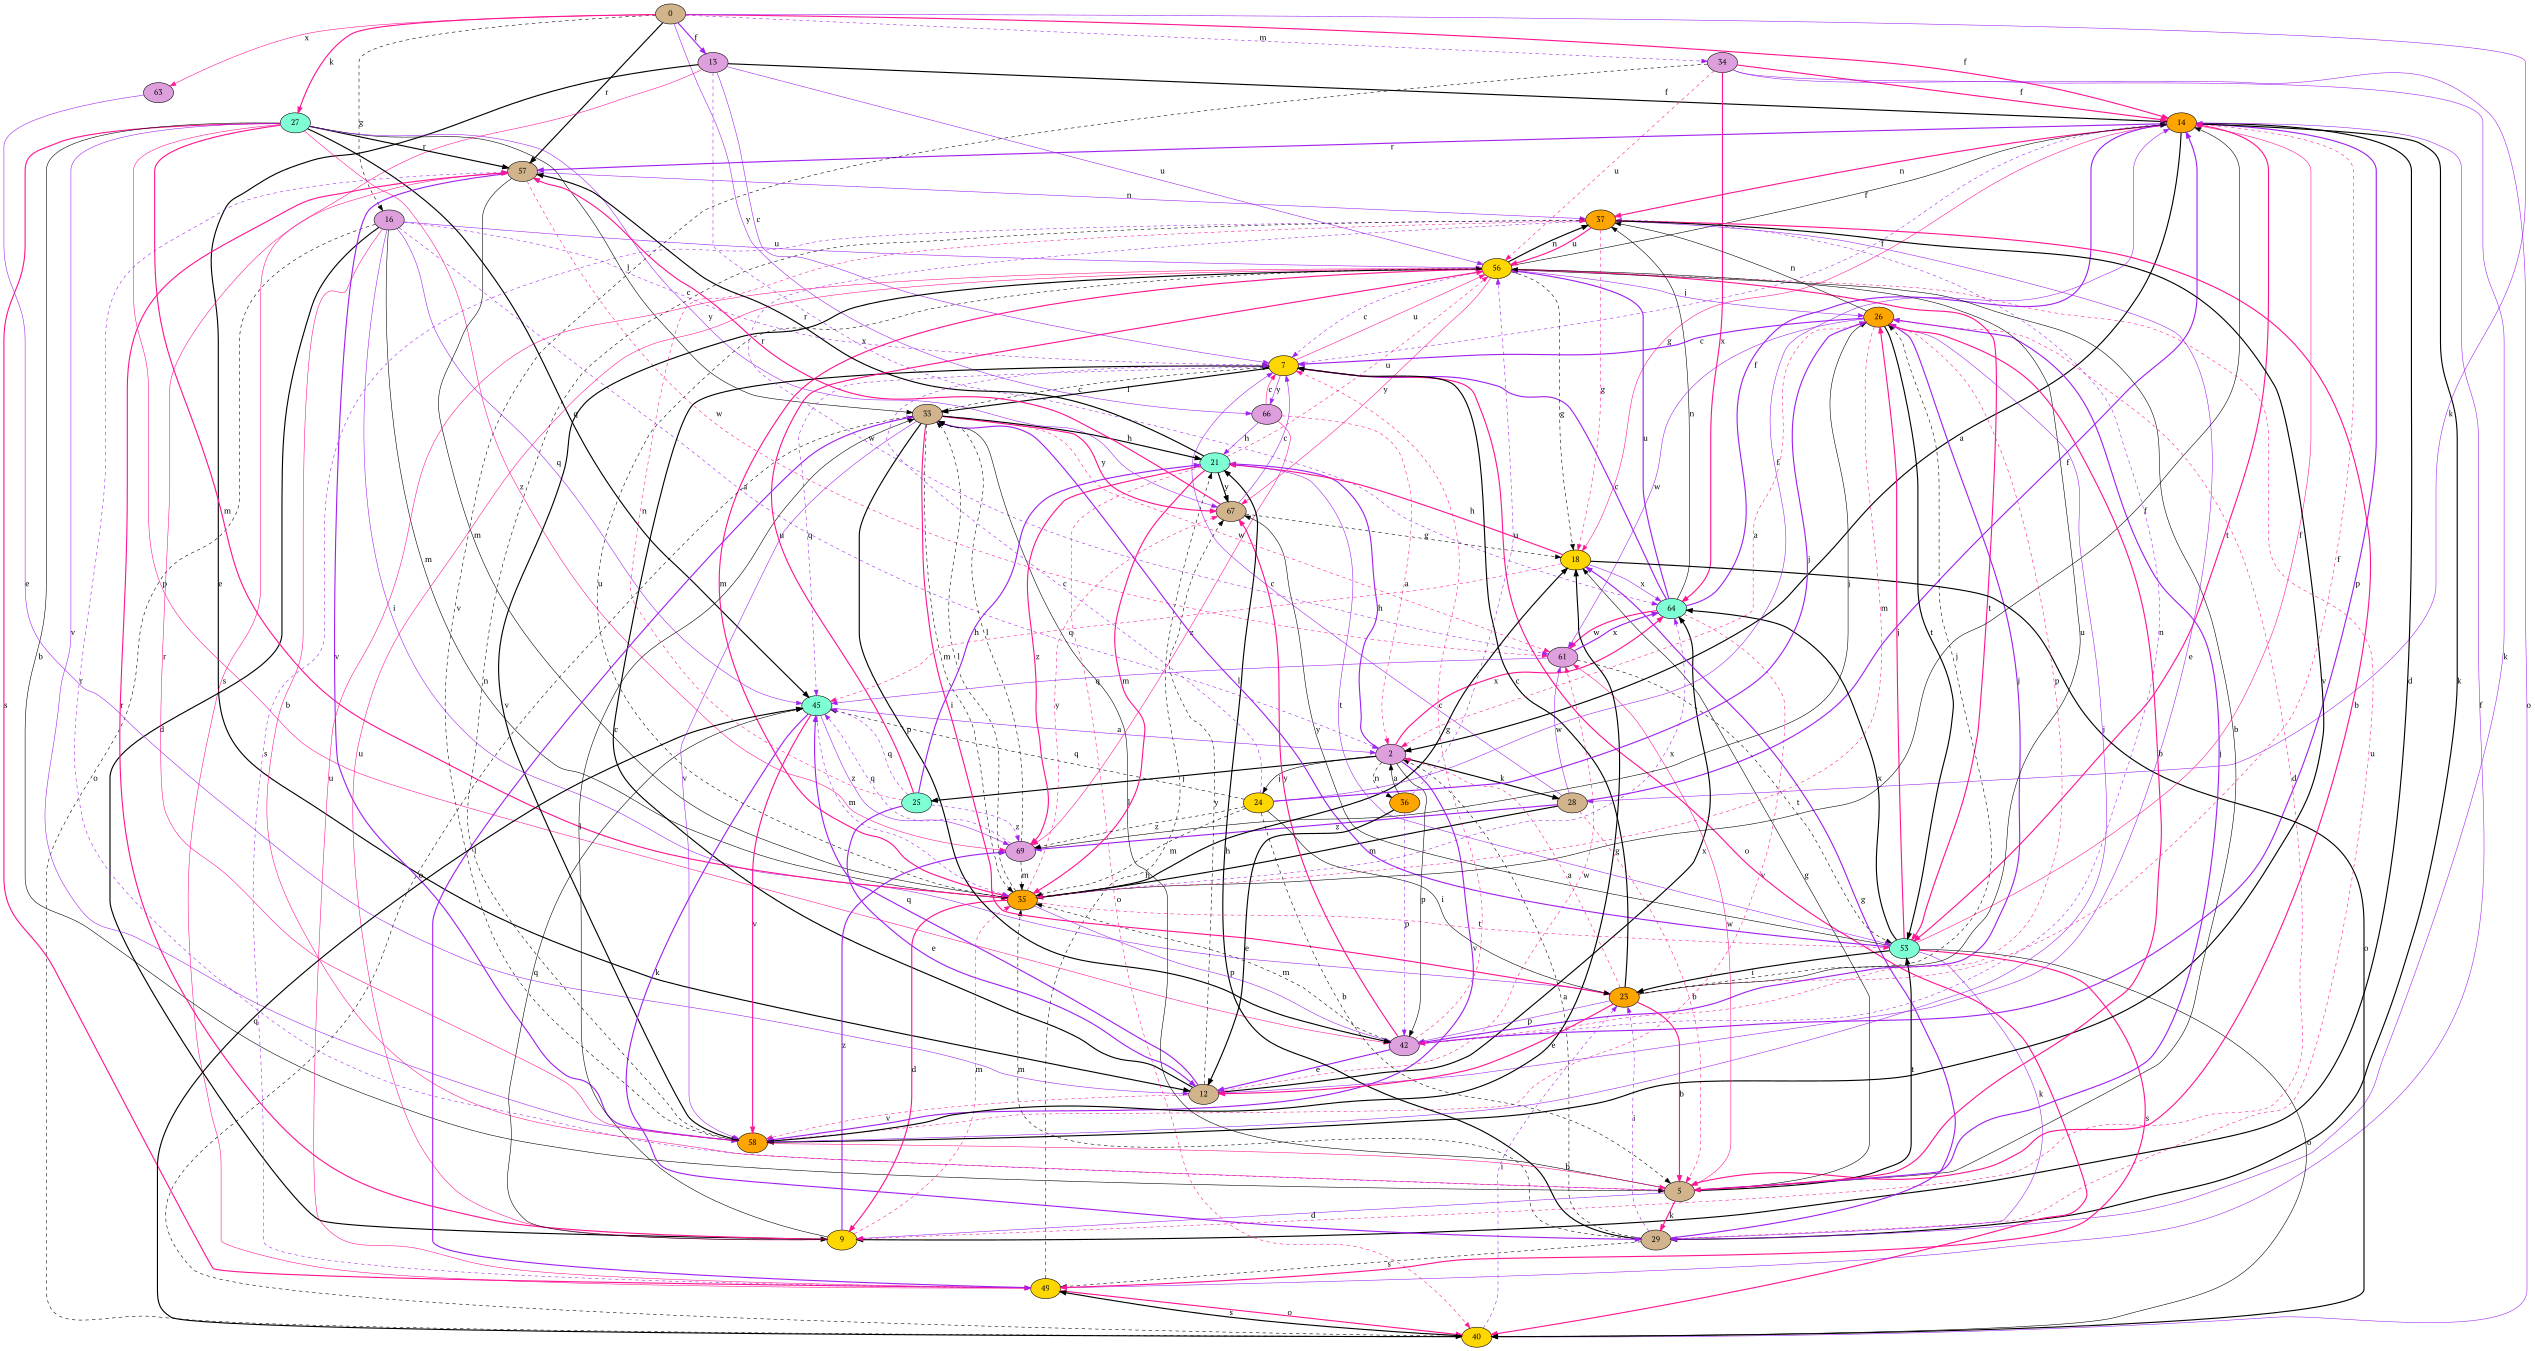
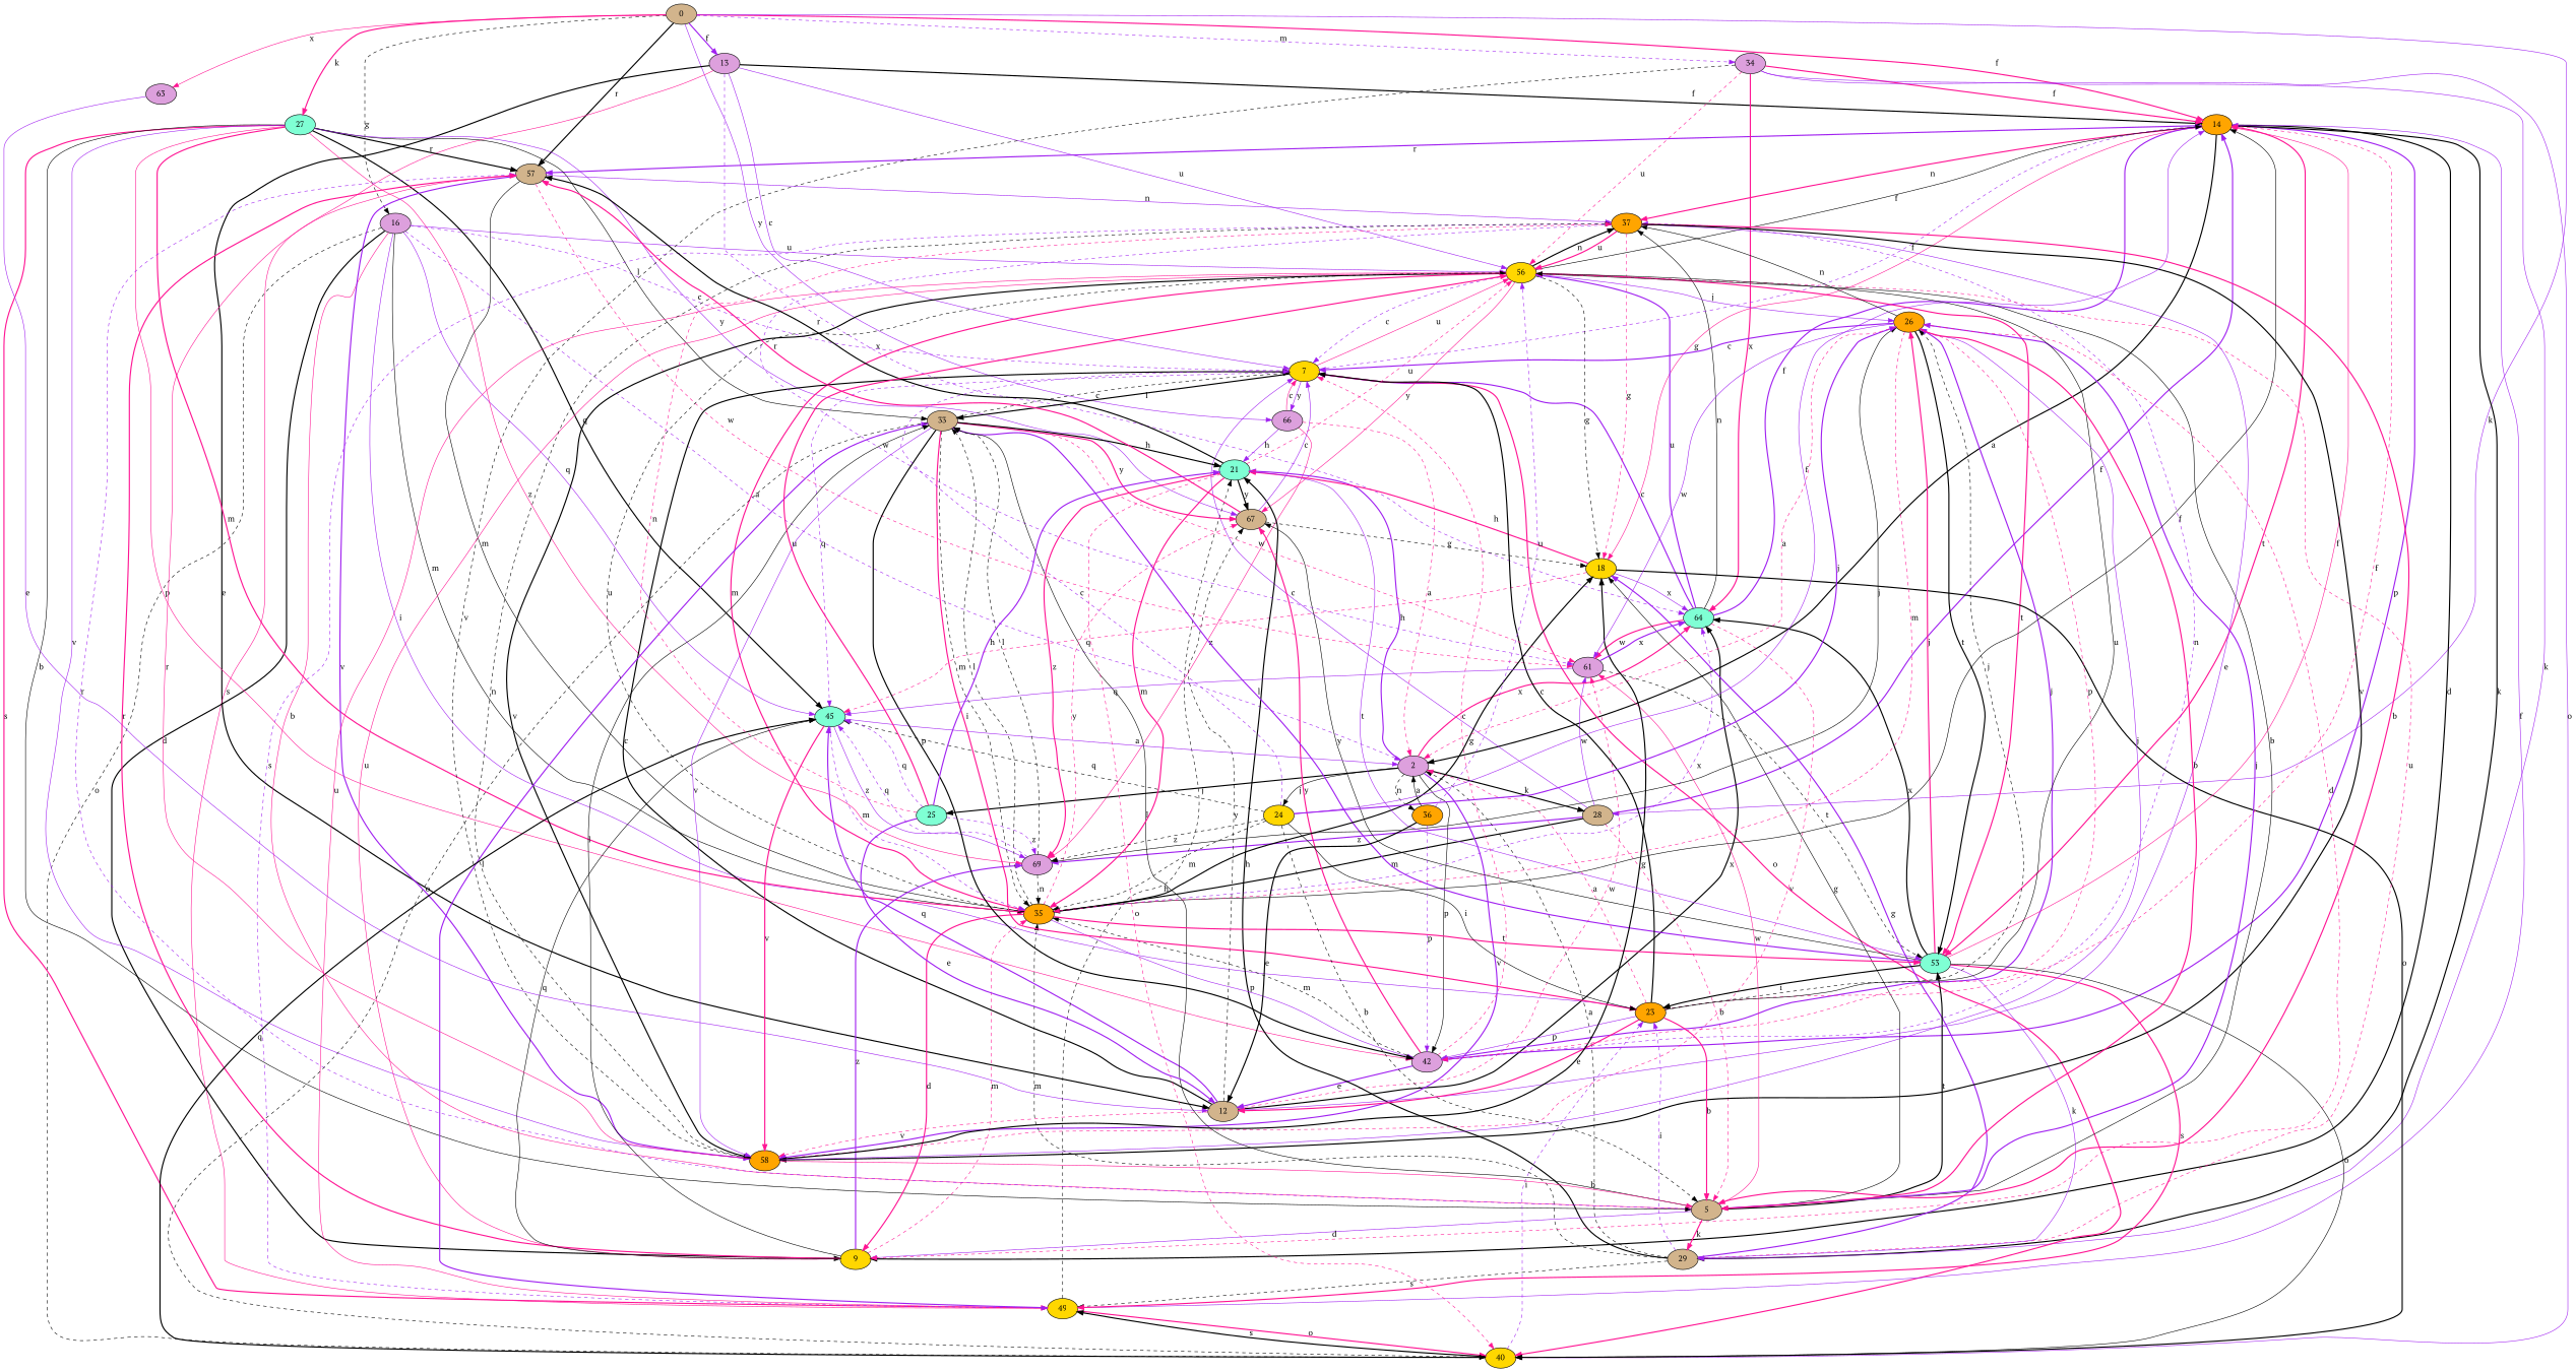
  strict digraph {
    fontname="PT Serif"
    node [fillcolor=plum fontname="PT Serif" style=filled]
    edge [color=black fontname="PT Serif" style=bold]
    0 [fillcolor=tan]
    13
    14 [fillcolor=orange]
    16
    27 [fillcolor=aquamarine]
    28 [fillcolor=tan]
    34
    n8 [fillcolor=tan label=57]
    63
    66
    64 [fillcolor=aquamarine]
    7 [fillcolor=gold]
    56 [fillcolor=gold]
    12 [fillcolor=tan]
    49 [fillcolor=gold]
    2
    42
    9 [fillcolor=gold]
    18 [fillcolor=gold]
    29 [fillcolor=tan]
    53 [fillcolor=aquamarine]
    37 [fillcolor=orange]
    5 [fillcolor=tan]
    40 [fillcolor=gold]
    45 [fillcolor=aquamarine]
    35 [fillcolor=orange]
    23 [fillcolor=orange]
    58 [fillcolor=orange]
    33 [fillcolor=tan]
    69
    67 [fillcolor=tan]
    61
    21 [fillcolor=aquamarine]
    24 [fillcolor=gold]
    25 [fillcolor=aquamarine]
    36 [fillcolor=orange]
    26 [fillcolor=orange]
    0 -> 13 [color=purple label=f]
    0 -> 14 [color=deeppink label=f]
    0 -> 16 [label=g style=dashed]
    0 -> 27 [color=deeppink label=k]
    0 -> 28 [color=purple label=k style=solid]
    0 -> 34 [color=purple label=m style=dashed]
    0 -> n8 [label=r]
    0 -> 63 [color=deeppink label=x style=solid]
    0 -> 66 [color=purple label=y style=solid]
    13 -> 14 [label=f]
    13 -> 64 [color=purple label=x style=dashed]
    13 -> 7 [color=purple label=c style=solid]
    13 -> 56 [color=purple label=u style=solid]
    13 -> 12 [label=e]
    13 -> 49 [color=deeppink label=s style=solid]
    14 -> n8 [color=purple label=r]
    14 -> 2 [label=a]
    14 -> 42 [color=purple label=p]
    14 -> 9 [label=d]
    14 -> 18 [color=deeppink label=g style=solid]
    14 -> 29 [label=k]
    14 -> 53 [color=deeppink label=t]
    14 -> 37 [color=deeppink label=n]
    16 -> 7 [color=purple label=c style=dashed]
    16 -> 56 [color=purple label=u style=solid]
    16 -> 2 [color=purple label=a style=dashed]
    16 -> 9 [label=d]
    16 -> 5 [color=deeppink label=b style=solid]
    16 -> 40 [label=o style=dashed]
    16 -> 45 [color=purple label=q style=solid]
    16 -> 35 [label=m style=solid]
    16 -> 23 [color=purple label=i style=solid]
    27 -> n8 [label=r]
    27 -> 49 [color=deeppink label=s]
    27 -> 42 [color=deeppink label=p style=solid]
    27 -> 5 [label=b style=solid]
    27 -> 45 [label=q]
    27 -> 35 [color=deeppink label=m]
    27 -> 58 [color=purple label=v style=solid]
    27 -> 33 [label=l style=solid]
    27 -> 69 [color=deeppink label=z style=solid]
    27 -> 67 [color=purple label=y style=solid]
    28 -> 14 [color=purple label=f]
    28 -> 7 [color=purple label=c style=solid]
    28 -> 5 [color=deeppink label=b style=dashed]
    28 -> 35 [label=m]
    28 -> 69 [color=purple label=z]
    28 -> 61 [color=purple label=w style=solid]
    34 -> 14 [color=deeppink label=f]
    34 -> 64 [color=deeppink label=x]
    34 -> 56 [color=deeppink label=u style=dashed]
    34 -> 29 [color=purple label=k style=solid]
    34 -> 40 [color=purple label=o style=solid]
    34 -> 58 [label=v style=dashed]
    n8 -> 37 [color=purple label=n style=solid]
    n8 -> 35 [label=m style=solid]
    n8 -> 58 [color=purple label=v]
    n8 -> 61 [color=deeppink label=w style=dashed]
    63 -> 12 [color=purple label=e style=solid]
    66 -> 7 [color=deeppink label=c style=solid]
    66 -> 2 [color=deeppink label=a style=dashed]
    66 -> 69 [color=deeppink label=z style=solid]
    66 -> 21 [color=purple label=h style=solid]
    64 -> 14 [color=purple label=f]
    64 -> 7 [color=purple label=c]
    64 -> 56 [color=purple label=u]
    64 -> 37 [label=n style=solid]
    64 -> 58 [color=deeppink label=v style=dashed]
    64 -> 61 [color=deeppink label=w]
    7 -> 14 [color=purple label=f style=dashed]
    7 -> 66 [color=purple label=y style=solid]
    7 -> 56 [color=deeppink label=u style=solid]
    7 -> 40 [color=deeppink label=o]
    7 -> 45 [color=purple label=q style=dashed]
    7 -> 33 [label=l]
    56 -> 14 [label=f style=solid]
    56 -> 7 [color=purple label=c style=dashed]
    56 -> 18 [label=g style=dashed]
    56 -> 53 [color=deeppink label=t]
    56 -> 37 [label=n]
    56 -> 5 [label=b style=solid]
    56 -> 35 [color=deeppink label=m]
    56 -> 58 [label=v]
    56 -> 67 [color=deeppink label=y style=solid]
    56 -> 26 [color=purple label=j style=solid]
    12 -> 64 [label=x]
    12 -> 7 [label=c]
    12 -> 45 [color=purple label=q]
    12 -> 58 [color=deeppink label=v style=dashed]
    12 -> 67 [label=y style=dashed]
    12 -> 61 [color=deeppink label=w style=dashed]
    49 -> 14 [color=purple label=f style=solid]
    49 -> 56 [color=deeppink label=u style=solid]
    49 -> 40 [color=deeppink label=o]
    49 -> 33 [color=purple label=l]
    49 -> 21 [label=h style=dashed]
    2 -> 28 [label=k]
    2 -> 64 [color=deeppink label=x]
    2 -> 42 [label=p style=solid]
    2 -> 58 [color=purple label=v]
    2 -> 21 [color=purple label=h]
    2 -> 24 [label=j style=solid]
    2 -> 25 [label=j]
    2 -> 36 [label=n style=dashed]
    42 -> 7 [color=deeppink label=c style=dashed]
    42 -> 12 [color=purple label=e]
    42 -> 37 [color=purple label=n style=dashed]
    42 -> 35 [label=m style=dashed]
    42 -> 67 [color=deeppink label=y]
    42 -> 26 [color=purple label=j]
    9 -> n8 [color=deeppink label=r]
    9 -> 56 [color=deeppink label=u style=solid]
    9 -> 45 [label=q style=solid]
    9 -> 35 [color=deeppink label=m style=dashed]
    9 -> 33 [label=l style=solid]
    9 -> 69 [color=purple label=z]
    18 -> 64 [color=purple label=x style=solid]
    18 -> 40 [label=o]
    18 -> 45 [color=deeppink label=q style=dashed]
    18 -> 21 [color=deeppink label=h]
    29 -> 56 [color=deeppink label=u style=dashed]
    29 -> 49 [label=s style=dashed]
    29 -> 2 [label=a style=dashed]
    29 -> 18 [color=purple label=g]
    29 -> 35 [label=m style=dashed]
    29 -> 23 [color=purple label=i style=dashed]
    29 -> 21 [label=h]
    53 -> 14 [color=deeppink label=f style=solid]
    53 -> 64 [label=x]
    53 -> 49 [color=deeppink label=s]
    53 -> 29 [color=purple label=k style=solid]
    53 -> 40 [label=o style=solid]
    53 -> 23 [label=i]
    53 -> 33 [color=purple label=l]
    53 -> 67 [label=y style=solid]
    53 -> 26 [color=deeppink label=j]
    37 -> 56 [color=deeppink label=u]
    37 -> 12 [color=purple label=e style=solid]
    37 -> 49 [color=purple label=s style=dashed]
    37 -> 18 [color=deeppink label=g style=dashed]
    37 -> 5 [color=deeppink label=b]
    37 -> 58 [label=v]
    37 -> 61 [color=purple label=w style=dashed]
    5 -> n8 [color=purple label=r style=dashed]
    5 -> 9 [color=purple label=d style=solid]
    5 -> 18 [label=g style=solid]
    5 -> 29 [color=deeppink label=k]
    5 -> 53 [label=t]
    5 -> 33 [label=l style=solid]
    5 -> 61 [color=deeppink label=w style=solid]
    5 -> 26 [color=purple label=j]
    40 -> 49 [label=s]
    40 -> 45 [label=q]
    40 -> 23 [color=purple label=i style=dashed]
    45 -> 2 [color=purple label=a style=solid]
-   45 -> 29 [color=purple label=k]
    45 -> 35 [color=purple label=m style=dashed]
    45 -> 58 [color=deeppink label=v]
    45 -> 69 [color=purple label=z style=solid]
    35 -> 14 [label=f style=solid]
    35 -> 64 [color=purple label=x style=dashed]
    35 -> 56 [label=u style=dashed]
    35 -> 42 [color=purple label=p style=solid]
    35 -> 9 [color=deeppink label=d]
    35 -> 18 [label=g]
-   35 -> 53 [color=deeppink label=t style=dashed]
+   35 -> 53 [color=deeppink label=t]
    35 -> 33 [label=l style=dashed]
    35 -> 67 [color=deeppink label=y style=dashed]
    23 -> 14 [color=deeppink label=f style=dashed]
    23 -> 7 [label=c]
    23 -> 56 [label=u style=solid]
    23 -> 12 [color=deeppink label=e]
    23 -> 2 [color=deeppink label=a style=dashed]
    23 -> 42 [color=purple label=p style=solid]
    23 -> 5 [color=deeppink label=b]
    23 -> 26 [label=j style=dashed]
    58 -> n8 [color=deeppink label=r style=solid]
    58 -> 18 [label=g]
    58 -> 37 [label=n style=dashed]
    58 -> 5 [color=deeppink label=b style=solid]
    58 -> 26 [color=purple label=j style=solid]
    33 -> 7 [label=c style=dashed]
    33 -> 42 [label=p]
    33 -> 40 [label=o style=dashed]
    33 -> 35 [label=m style=dashed]
    33 -> 23 [color=deeppink label=i]
    33 -> 58 [color=purple label=v style=solid]
    33 -> 67 [color=deeppink label=y]
    33 -> 61 [color=deeppink label=w style=dashed]
    33 -> 21 [label=h]
    69 -> 45 [color=purple label=q style=dashed]
-   69 -> 35 [label=m style=dashed]
+   69 -> 35 [label=n style=dashed]
    69 -> 33 [label=l style=dashed]
    69 -> 26 [label=j style=solid]
    67 -> n8 [color=deeppink label=r]
    67 -> 7 [color=purple label=c style=solid]
    67 -> 18 [label=g style=dashed]
    61 -> 64 [color=purple label=x]
    61 -> 53 [label=t style=dashed]
    61 -> 45 [color=purple label=q style=solid]
    21 -> n8 [label=r]
    21 -> 56 [color=deeppink label=u style=dashed]
    21 -> 53 [color=purple label=t style=solid]
    21 -> 40 [color=deeppink label=o style=dashed]
    21 -> 35 [color=deeppink label=m]
    21 -> 69 [color=deeppink label=z]
    21 -> 67 [label=y]
    24 -> 14 [color=purple label=f style=solid]
    24 -> 7 [color=purple label=c style=dashed]
    24 -> 5 [label=b style=dashed]
    24 -> 45 [label=q style=dashed]
    24 -> 35 [label=m style=dashed]
    24 -> 23 [label=i style=solid]
    24 -> 69 [label=z style=dashed]
    24 -> 26 [color=purple label=j]
    25 -> 56 [color=deeppink label=u]
    25 -> 12 [color=purple label=e]
    25 -> 37 [color=deeppink label=n style=dashed]
    25 -> 45 [color=purple label=q style=dashed]
    25 -> 69 [color=purple label=z style=dashed]
    25 -> 21 [color=purple label=h]
    36 -> 56 [color=purple label=u style=dashed]
    36 -> 12 [label=e]
    36 -> 2 [label=a style=solid]
    36 -> 42 [color=purple label=p style=dashed]
    26 -> 7 [color=purple label=c]
    26 -> 2 [color=deeppink label=a style=dashed]
    26 -> 42 [color=deeppink label=p style=dashed]
    26 -> 9 [color=deeppink label=d style=dashed]
    26 -> 53 [label=t]
    26 -> 37 [label=n style=solid]
    26 -> 5 [color=deeppink label=b]
    26 -> 35 [color=deeppink label=m style=dashed]
    26 -> 61 [color=purple label=w style=solid]
  }
